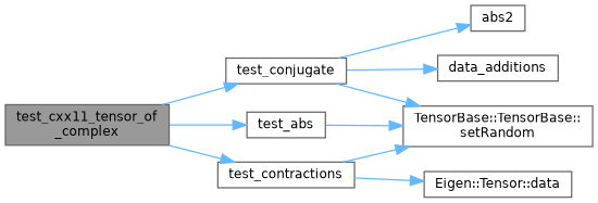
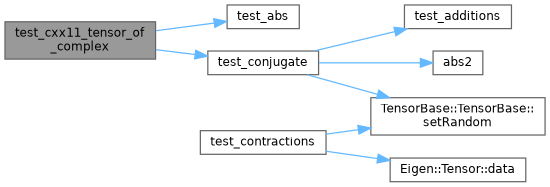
  digraph {
    rankdir=LR
    node [color=grey40 fillcolor=white fontname=Helvetica fontsize=10 shape=box style=filled]
    edge [color=steelblue1 fontname=Helvetica fontsize=10 labelfontname=Helvetica labelfontsize=10 style=solid]
    n1 [color=gray40 fillcolor=grey60 fontcolor=black height=0.2 label="test_cxx11_tensor_of\l_complex" width=0.4]
    n2 [height=0.2 label=test_abs width=0.4]
    n3 [height=0.2 label=test_conjugate width=0.4]
    n4 [height=0.2 label=test_contractions width=0.4]
    n5 [height=0.2 label="TensorBase::TensorBase::\lsetRandom" width=0.4]
-   n6 [height=0.2 label=data_additions width=0.4]
+   n6 [height=0.2 label=test_additions width=0.4]
    n7 [height=0.2 label=abs2 width=0.4]
    n8 [height=0.2 label="Eigen::Tensor::data" width=0.4]
    n1 -> n2
    n1 -> n3
-   n1 -> n4
-   n2 -> n5
    n3 -> n5
    n3 -> n6
    n3 -> n7
    n4 -> n5
    n4 -> n8
  }
